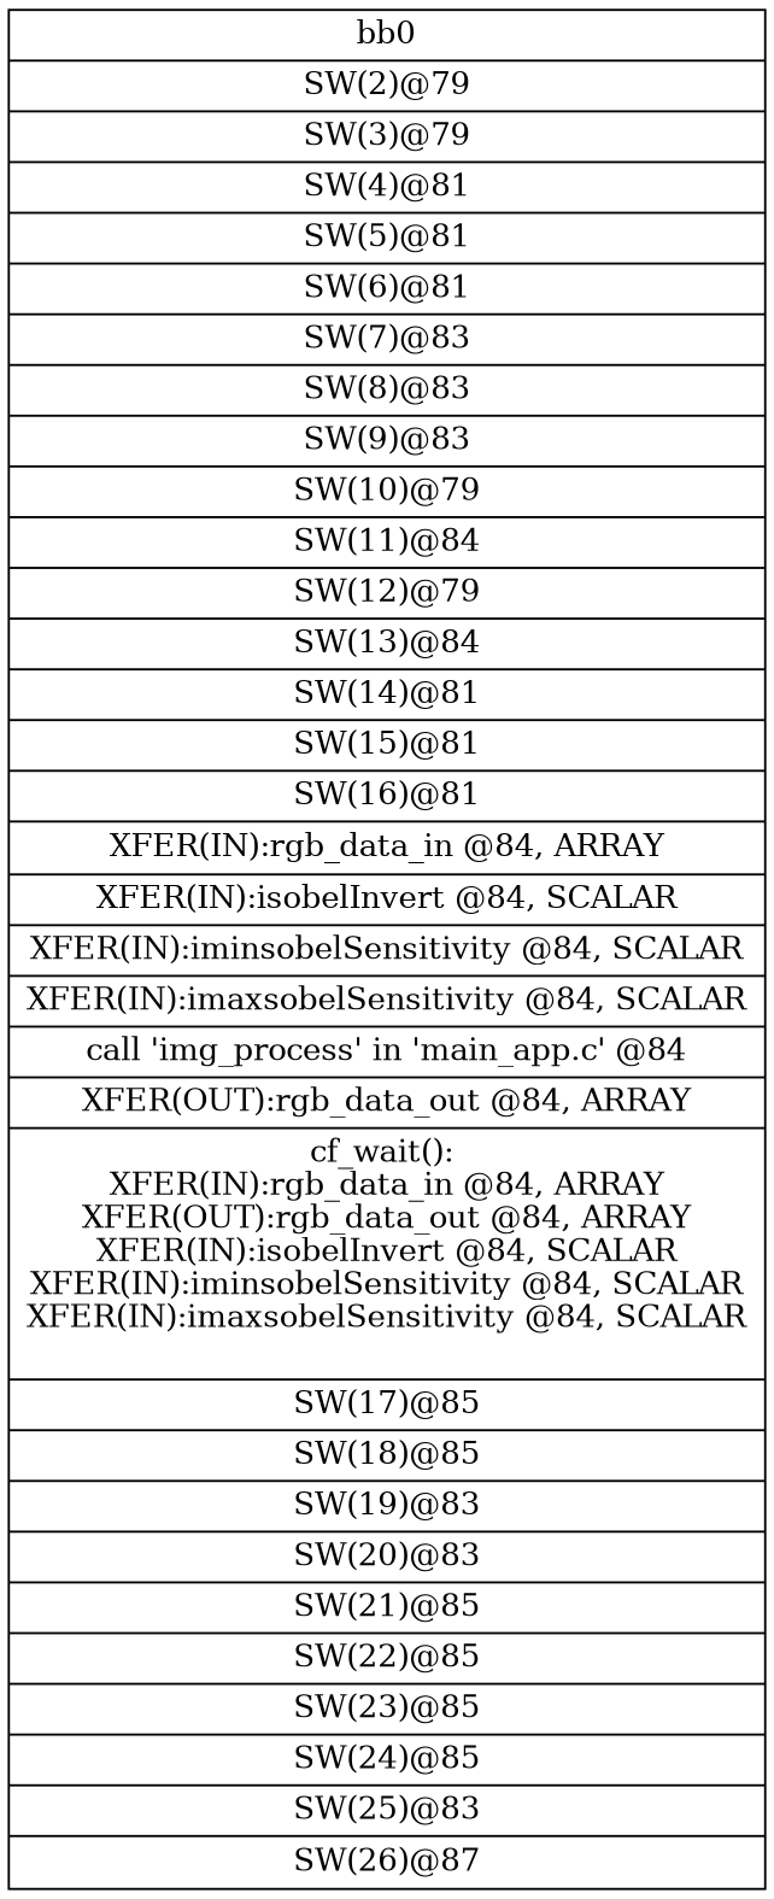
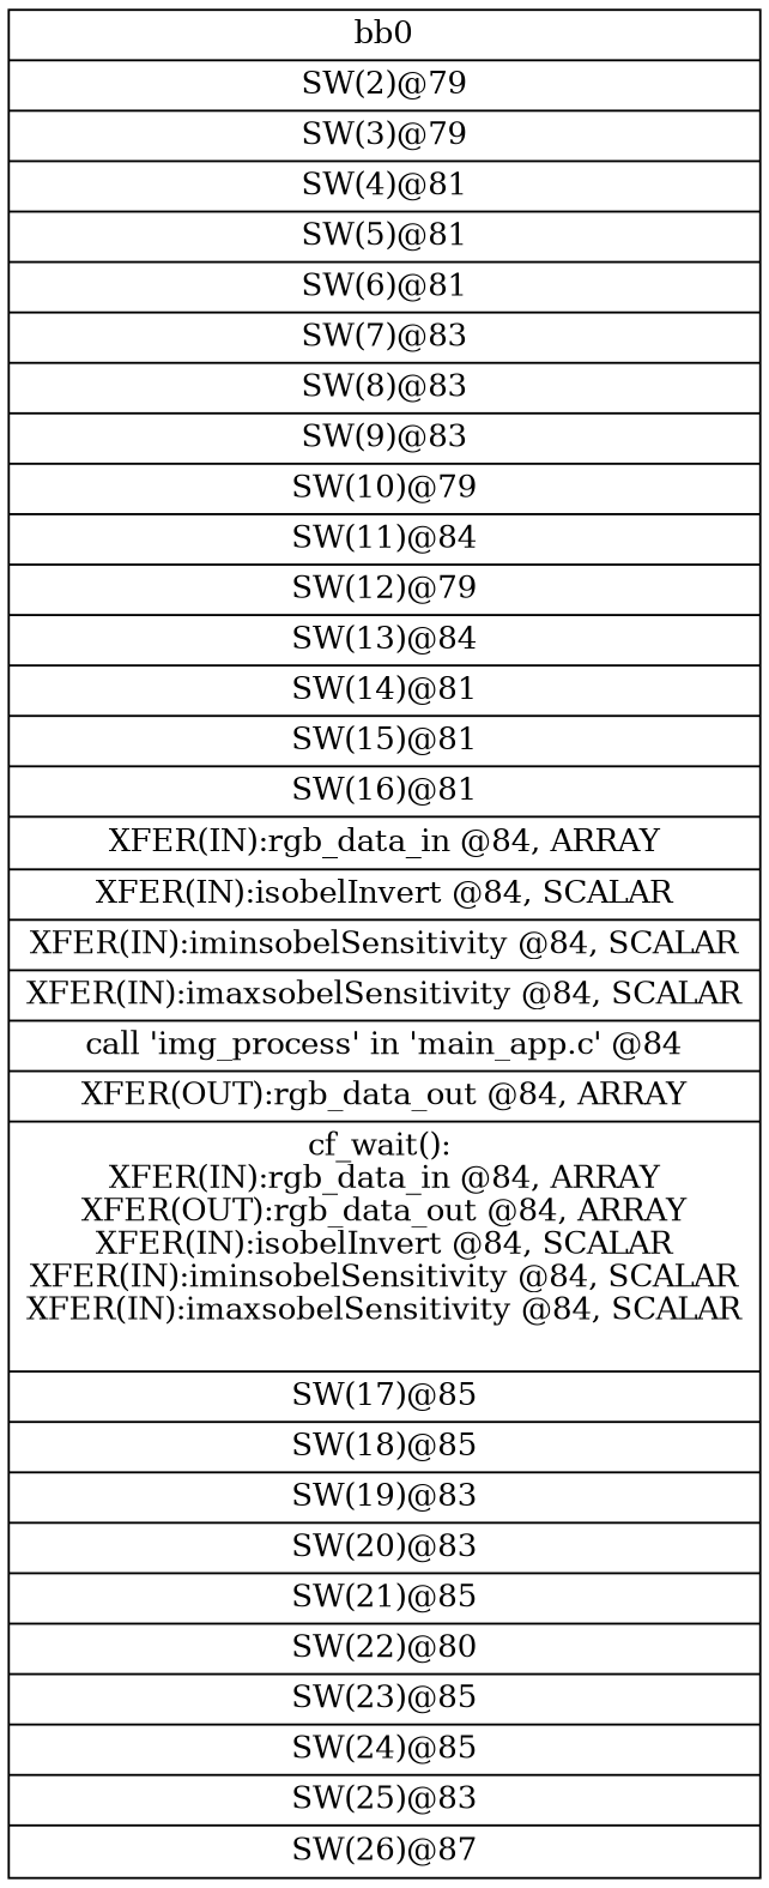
  digraph {
-   n1 [label="{bb0|<x0x3647a40>SW(2)@79\n|<x0x364a670>SW(3)@79\n|<x0x364a9a0>SW(4)@81\n|<x0x3649c90>SW(5)@81\n|<x0x364aa00>SW(6)@81\n|<x0x364ac40>SW(7)@83\n|<x0x364ae70>SW(8)@83\n|<x0x364b090>SW(9)@83\n|<x0x364b2d0>SW(10)@79\n|<x0x3647ae0>SW(11)@84\n|<x0x3647d10>SW(12)@79\n|<x0x3647f50>SW(13)@84\n|<x0x3648180>SW(14)@81\n|<x0x36483c0>SW(15)@81\n|<x0x3648600>SW(16)@81\n|<x0x364bee0>XFER(IN):rgb_data_in @84, ARRAY\n|<x0x364c0a0>XFER(IN):isobelInvert @84, SCALAR\n|<x0x364c820>XFER(IN):iminsobelSensitivity @84, SCALAR\n|<x0x364c930>XFER(IN):imaxsobelSensitivity @84, SCALAR\n|<x0x3643cf0>call 'img_process' in 'main_app.c' @84\n|<x0x364bfc0>XFER(OUT):rgb_data_out @84, ARRAY\n|<x0x364be70>cf_wait(): \nXFER(IN):rgb_data_in @84, ARRAY\nXFER(OUT):rgb_data_out @84, ARRAY\nXFER(IN):isobelInvert @84, SCALAR\nXFER(IN):iminsobelSensitivity @84, SCALAR\nXFER(IN):imaxsobelSensitivity @84, SCALAR\n\n|<x0x3648860>SW(17)@85\n|<x0x3648a90>SW(18)@85\n|<x0x3648cb0>SW(19)@83\n|<x0x3648ef0>SW(20)@83\n|<x0x3649130>SW(21)@85\n|<x0x3649340>SW(22)@85\n|<x0x36495b0>SW(23)@85\n|<x0x36497e0>SW(24)@85\n|<x0x3649a00>SW(25)@83\n|<x0x364bbe0>SW(26)@87\n}" shape=record]
+   n1 [label="{bb0|<x0x3647a40>SW(2)@79\n|<x0x364a670>SW(3)@79\n|<x0x364a9a0>SW(4)@81\n|<x0x3649c90>SW(5)@81\n|<x0x364aa00>SW(6)@81\n|<x0x364ac40>SW(7)@83\n|<x0x364ae70>SW(8)@83\n|<x0x364b090>SW(9)@83\n|<x0x364b2d0>SW(10)@79\n|<x0x3647ae0>SW(11)@84\n|<x0x3647d10>SW(12)@79\n|<x0x3647f50>SW(13)@84\n|<x0x3648180>SW(14)@81\n|<x0x36483c0>SW(15)@81\n|<x0x3648600>SW(16)@81\n|<x0x364bee0>XFER(IN):rgb_data_in @84, ARRAY\n|<x0x364c0a0>XFER(IN):isobelInvert @84, SCALAR\n|<x0x364c820>XFER(IN):iminsobelSensitivity @84, SCALAR\n|<x0x364c930>XFER(IN):imaxsobelSensitivity @84, SCALAR\n|<x0x3643cf0>call 'img_process' in 'main_app.c' @84\n|<x0x364bfc0>XFER(OUT):rgb_data_out @84, ARRAY\n|<x0x364be70>cf_wait(): \nXFER(IN):rgb_data_in @84, ARRAY\nXFER(OUT):rgb_data_out @84, ARRAY\nXFER(IN):isobelInvert @84, SCALAR\nXFER(IN):iminsobelSensitivity @84, SCALAR\nXFER(IN):imaxsobelSensitivity @84, SCALAR\n\n|<x0x3648860>SW(17)@85\n|<x0x3648a90>SW(18)@85\n|<x0x3648cb0>SW(19)@83\n|<x0x3648ef0>SW(20)@83\n|<x0x3649130>SW(21)@85\n|<x0x3649340>SW(22)@80\n|<x0x36495b0>SW(23)@85\n|<x0x36497e0>SW(24)@85\n|<x0x3649a00>SW(25)@83\n|<x0x364bbe0>SW(26)@87\n}" shape=record]
  }
